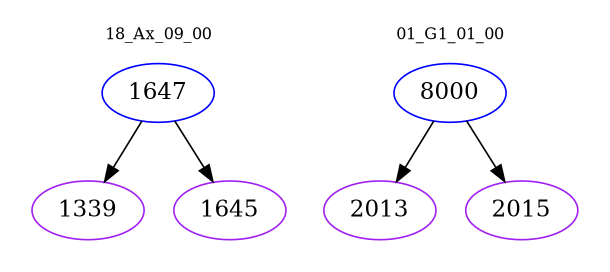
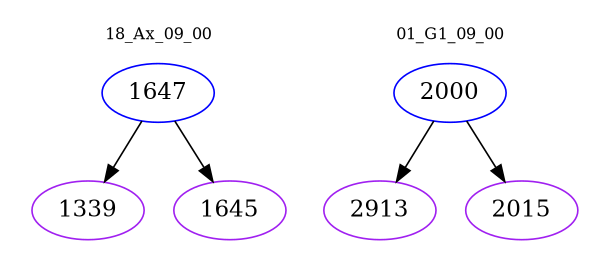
  digraph {
    node [color=purple]
    edge [color=black]
    n1 [color=blue label=1647]
    n2 [label=1339]
    n3 [label=1645]
-   n4 [color=blue label=8000]
-   n5 [label=2013]
+   n4 [color=blue label=2000]
+   n5 [label=2913]
    n6 [label=2015]
    subgraph cluster_1 {
      color=white
      fontsize=10
      label="18_Ax_09_00"
      n1
      n2
      n3
    }
    subgraph cluster_2 {
      color=white
      fontsize=10
-     label="01_G1_01_00"
+     label="01_G1_09_00"
      n4
      n5
      n6
    }
    n1 -> n2
    n1 -> n3
    n4 -> n5
    n4 -> n6
  }
